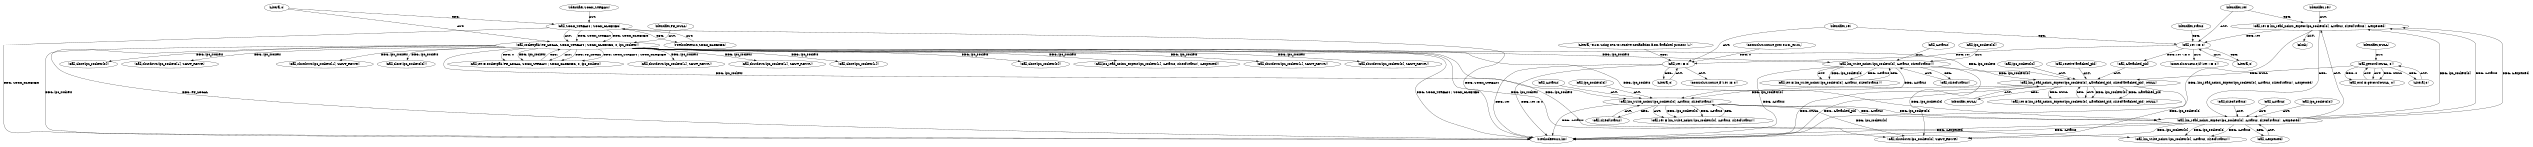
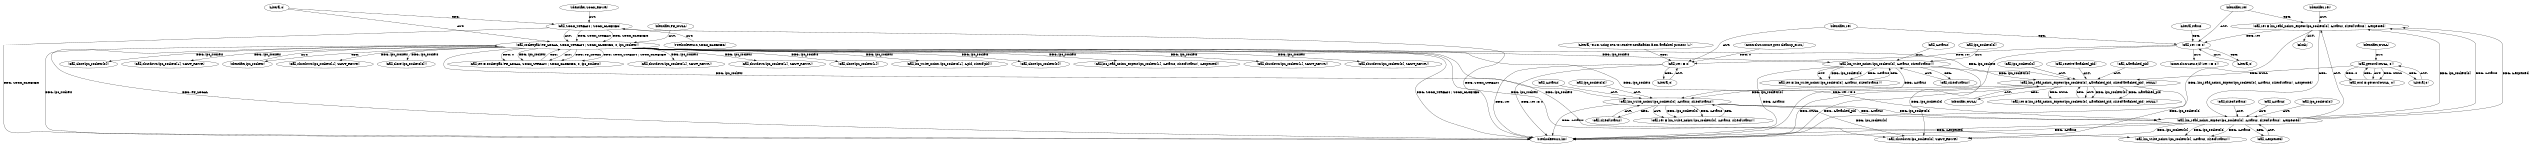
  digraph {
    n1 [label="(Call,ret = lxc_read_nointr_expect(ipc_sockets[0], &status, sizeof(status), &expected))"]
    n2 [label="(Call,lxc_read_nointr_expect(ipc_sockets[0], &status, sizeof(status), &expected))"]
    n3 [label="(Call,ret <= 0)"]
    n4 [label="(MethodReturn,int)"]
    n5 [label="(Block,)"]
    n6 [label="(Call,lxc_write_nointr(ipc_sockets[0], &status, sizeof(status)))"]
    n7 [label="(Call,&expected)"]
    n8 [label="(Call,shutdown(ipc_sockets[0], SHUT_RDWR))"]
    n9 [label="(Call,ret != 0)"]
    n10 [label="(ControlStructure,if (ret <= 0))"]
    n11 [label="(Literal,0)"]
    n12 [label="(Call,lxc_write_nointr(ipc_sockets[0], &status, sizeof(status)))"]
    n13 [label="(Call,ret = lxc_write_nointr(ipc_sockets[0], &status, sizeof(status)))"]
    n14 [label="(Call,sizeof(status))"]
    n15 [label="(Call,socketpair(PF_LOCAL, SOCK_STREAM | SOCK_CLOEXEC, 0, ipc_sockets))"]
    n16 [label="(Call,lxc_read_nointr_expect(ipc_sockets[0], &attached_pid, sizeof(attached_pid), NULL))"]
    n17 [label="(Call,lxc_write_nointr(ipc_sockets[0], &status, sizeof(status)))"]
    n18 [label="(Call,close(ipc_sockets[0]))"]
    n19 [label="(Call,shutdown(ipc_sockets[1], SHUT_RDWR))"]
+   n20 [label="(Identifier,ipc_sockets)"]
    n21 [label="(Call,shutdown(ipc_sockets[1], SHUT_RDWR))"]
    n22 [label="(Call,close(ipc_sockets[0]))"]
    n23 [label="(Call,ret = socketpair(PF_LOCAL, SOCK_STREAM | SOCK_CLOEXEC, 0, ipc_sockets))"]
    n24 [label="(Call,shutdown(ipc_sockets[1], SHUT_RDWR))"]
    n25 [label="(Call,shutdown(ipc_sockets[1], SHUT_RDWR))"]
    n26 [label="(Call,close(ipc_sockets[1]))"]
+   n27 [label="(Call,lxc_write_nointr(ipc_sockets[1], &pid, sizeof(pid)))"]
    n28 [label="(Call,close(ipc_sockets[0]))"]
    n29 [label="(Call,lxc_read_nointr_expect(ipc_sockets[1], &status, sizeof(status), &expected))"]
    n30 [label="(Call,shutdown(ipc_sockets[1], SHUT_RDWR))"]
    n31 [label="(Call,shutdown(ipc_sockets[0], SHUT_RDWR))"]
    n32 [label="(Identifier,NULL)"]
    n33 [label="(Call,ret = lxc_read_nointr_expect(ipc_sockets[0], &attached_pid, sizeof(attached_pid), NULL))"]
    n34 [label="(Call,sizeof(status))"]
    n35 [label="(Call,ret = lxc_write_nointr(ipc_sockets[0], &status, sizeof(status)))"]
    n36 [label="(Call,SOCK_STREAM | SOCK_CLOEXEC)"]
    n37 [label="(MethodReturn,SOCK_CLOEXEC)"]
    n38 [label="(Call,getcwd(NULL, 0))"]
    n39 [label="(Literal,0)"]
    n40 [label="(Call,cwd = getcwd(NULL, 0))"]
-   n41 [label="(ControlStructure,if (ret != 0))"]
    n42 [label="(Literal,0)"]
    n43 [label="(Call,&attached_pid)"]
    n44 [label="(Identifier,PF_NULL)"]
    n45 [label="(Call,sizeof(status))"]
    n46 [label="(Call,&status)"]
    n47 [label="(Call,&status)"]
    n48 [label="(Call,&status)"]
-   n49 [label="(ControlStructure,goto error_error;)"]
+   n49 [label="(ControlStructure,goto cleanup_error;)"]
    n50 [label="(Identifier,ret)"]
    n51 [label="(Literal,0)"]
    n52 [label="(Call,ipc_sockets[0])"]
    n53 [label="(Identifier,ret)"]
    n54 [label="(Identifier,NULL)"]
    n55 [label="(Call,ipc_sockets[0])"]
    n56 [label="(Call,ipc_sockets[0])"]
-   n57 [label="(Identifier,status)"]
+   n57 [label="(Literal,status)"]
    n58 [label="(Call,ipc_sockets[0])"]
    n59 [label="(Identifier,ret)"]
    n60 [label="(Literal,\"error using IPC to receive notification from attached process (1)\")"]
-   n61 [label="(Identifier,SOCK_STREAM)"]
+   n61 [label="(Identifier,SOCK_RDWR)"]
    n62 [label="(Call,receive(attached_pid))"]
    n1 -> n2 [label="CFG: "]
    n1 -> n3 [label="DDG: ret"]
    n1 -> n4 [label="DDG: lxc_read_nointr_expect(ipc_sockets[0], &status, sizeof(status), &expected)"]
    n1 -> n5 [label="AST: "]
    n2 -> n1 [label="AST: "]
    n2 -> n1 [label="DDG: ipc_sockets[0]"]
    n2 -> n1 [label="DDG: &status"]
    n2 -> n1 [label="DDG: &expected"]
    n2 -> n4 [label="DDG: &expected"]
    n2 -> n4 [label="DDG: &status"]
    n2 -> n6 [label="DDG: ipc_sockets[0]"]
    n2 -> n6 [label="DDG: &status"]
    n2 -> n7 [label="CFG: "]
    n2 -> n8 [label="DDG: ipc_sockets[0]"]
-   n3 -> n43 [label="DDG: ret <= 0"]
+   n3 -> n4 [label="DDG: ret <= 0"]
    n3 -> n9 [label="DDG: ret"]
    n3 -> n10 [label="AST: "]
    n3 -> n11 [label="CFG: "]
    n7 -> n2 [label="AST: "]
    n9 -> n4 [label="DDG: ret"]
    n9 -> n4 [label="DDG: ret != 0"]
-   n9 -> n41 [label="AST: "]
    n9 -> n42 [label="CFG: "]
    n11 -> n3 [label="AST: "]
    n12 -> n2 [label="DDG: ipc_sockets[0]"]
    n12 -> n2 [label="DDG: &status"]
    n12 -> n4 [label="DDG: &status"]
    n12 -> n8 [label="DDG: ipc_sockets[0]"]
    n12 -> n13 [label="AST: "]
    n12 -> n13 [label="DDG: ipc_sockets[0]"]
    n12 -> n13 [label="DDG: &status"]
    n12 -> n14 [label="CFG: "]
    n13 -> n12 [label="CFG: "]
    n14 -> n12 [label="AST: "]
    n15 -> n2 [label="DDG: ipc_sockets"]
    n15 -> n4 [label="DDG: SOCK_STREAM | SOCK_CLOEXEC"]
    n15 -> n4 [label="DDG: ipc_sockets"]
    n15 -> n4 [label="DDG: PF_LOCAL"]
    n15 -> n6 [label="DDG: ipc_sockets"]
    n15 -> n8 [label="DDG: ipc_sockets"]
    n15 -> n12 [label="DDG: ipc_sockets"]
    n15 -> n16 [label="DDG: ipc_sockets"]
    n15 -> n17 [label="DDG: ipc_sockets"]
    n15 -> n18 [label="DDG: ipc_sockets"]
    n15 -> n19 [label="DDG: ipc_sockets"]
+   n15 -> n20 [label="CFG: "]
    n15 -> n21 [label="DDG: ipc_sockets"]
    n15 -> n22 [label="DDG: ipc_sockets"]
    n15 -> n23 [label="AST: "]
    n15 -> n23 [label="DDG: PF_LOCAL"]
    n15 -> n23 [label="DDG: SOCK_STREAM | SOCK_CLOEXEC"]
    n15 -> n23 [label="DDG: 0"]
    n15 -> n23 [label="DDG: ipc_sockets"]
    n15 -> n24 [label="DDG: ipc_sockets"]
    n15 -> n25 [label="DDG: ipc_sockets"]
    n15 -> n26 [label="DDG: ipc_sockets"]
+   n15 -> n27 [label="DDG: ipc_sockets"]
    n15 -> n28 [label="DDG: ipc_sockets"]
    n15 -> n29 [label="DDG: ipc_sockets"]
    n15 -> n30 [label="DDG: ipc_sockets"]
    n15 -> n31 [label="DDG: ipc_sockets"]
    n16 -> n4 [label="DDG: &attached_pid"]
    n16 -> n4 [label="DDG: NULL"]
    n16 -> n8 [label="DDG: ipc_sockets[0]"]
    n16 -> n12 [label="DDG: ipc_sockets[0]"]
    n16 -> n32 [label="CFG: "]
    n16 -> n33 [label="AST: "]
    n16 -> n33 [label="DDG: ipc_sockets[0]"]
    n16 -> n33 [label="DDG: &attached_pid"]
    n16 -> n33 [label="DDG: NULL"]
    n17 -> n4 [label="DDG: &status"]
    n17 -> n8 [label="DDG: ipc_sockets[0]"]
    n17 -> n12 [label="DDG: &status"]
    n17 -> n16 [label="DDG: ipc_sockets[0]"]
    n17 -> n34 [label="CFG: "]
    n17 -> n35 [label="AST: "]
    n17 -> n35 [label="DDG: ipc_sockets[0]"]
    n17 -> n35 [label="DDG: &status"]
+   n20 -> n15 [label="AST: "]
    n23 -> n15 [label="CFG: "]
    n32 -> n16 [label="AST: "]
    n33 -> n16 [label="CFG: "]
    n34 -> n17 [label="AST: "]
    n35 -> n17 [label="CFG: "]
    n36 -> n4 [label="DDG: SOCK_STREAM"]
    n36 -> n4 [label="DDG: SOCK_CLOEXEC"]
    n36 -> n15 [label="AST: "]
    n36 -> n15 [label="DDG: SOCK_STREAM"]
    n36 -> n15 [label="DDG: SOCK_CLOEXEC"]
-   n36 -> n37 [label="CFG: "]
    n37 -> n36 [label="AST: "]
    n38 -> n16 [label="DDG: NULL"]
    n38 -> n39 [label="CFG: "]
    n38 -> n40 [label="AST: "]
    n38 -> n40 [label="DDG: NULL"]
    n38 -> n40 [label="DDG: 0"]
    n39 -> n38 [label="AST: "]
-   n40 -> n38 [label="AST: "]
+   n40 -> n38 [label="CFG: "]
    n42 -> n9 [label="AST: "]
    n43 -> n16 [label="AST: "]
    n44 -> n15 [label="AST: "]
    n45 -> n2 [label="AST: "]
    n46 -> n17 [label="AST: "]
    n47 -> n2 [label="AST: "]
    n48 -> n12 [label="AST: "]
    n49 -> n9 [label="DDG: 0"]
    n50 -> n1 [label="AST: "]
    n51 -> n15 [label="AST: "]
    n51 -> n36 [label="CFG: "]
    n52 -> n16 [label="AST: "]
    n53 -> n3 [label="CFG: "]
    n53 -> n9 [label="AST: "]
    n54 -> n38 [label="AST: "]
    n55 -> n12 [label="AST: "]
    n56 -> n2 [label="AST: "]
    n57 -> n3 [label="CFG: "]
    n58 -> n17 [label="AST: "]
    n59 -> n1 [label="CFG: "]
    n59 -> n3 [label="AST: "]
    n60 -> n9 [label="CFG: "]
    n61 -> n36 [label="AST: "]
    n62 -> n16 [label="AST: "]
  }
